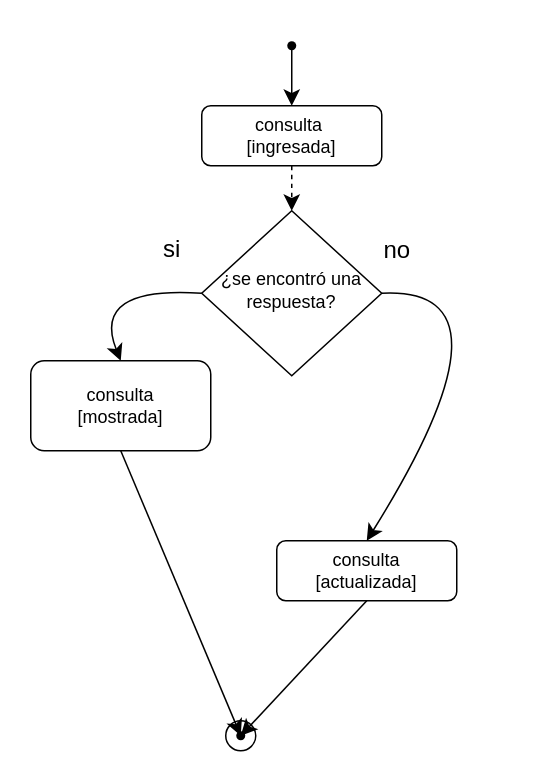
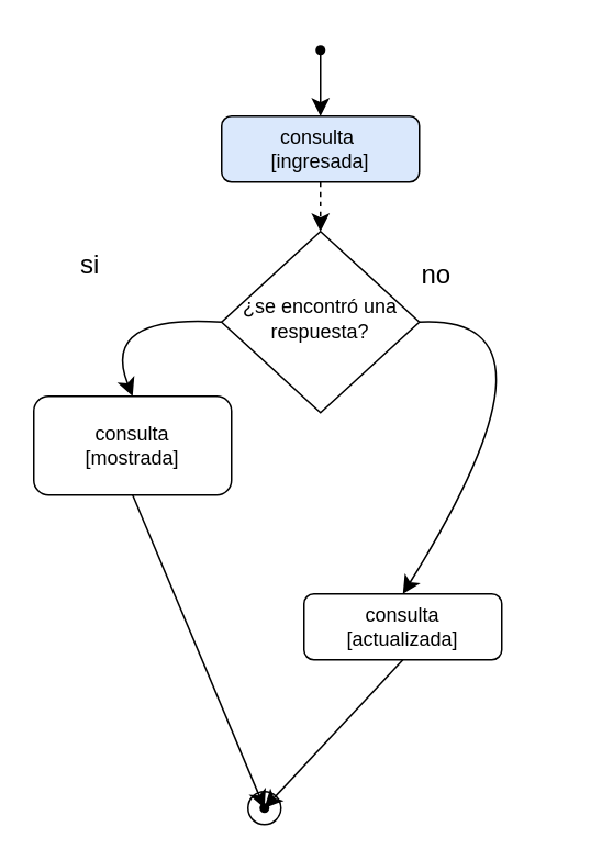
  <mxCell id="0" />
  <mxCell id="1" parent="0" />
- <mxCell id="2" value="&lt;font style=&quot;vertical-align: inherit;&quot;&gt;&lt;font style=&quot;vertical-align: inherit;&quot;&gt;&lt;font style=&quot;vertical-align: inherit;&quot;&gt;&lt;font style=&quot;vertical-align: inherit;&quot;&gt;&lt;font style=&quot;vertical-align: inherit;&quot;&gt;&lt;font style=&quot;vertical-align: inherit;&quot;&gt;consulta&amp;nbsp;&lt;/font&gt;&lt;/font&gt;&lt;/font&gt;&lt;/font&gt;&lt;/font&gt;&lt;/font&gt;&lt;div&gt;&lt;font style=&quot;vertical-align: inherit;&quot;&gt;&lt;font style=&quot;vertical-align: inherit;&quot;&gt;&lt;font style=&quot;vertical-align: inherit;&quot;&gt;&lt;font style=&quot;vertical-align: inherit;&quot;&gt;&lt;font style=&quot;vertical-align: inherit;&quot;&gt;&lt;font style=&quot;vertical-align: inherit;&quot;&gt;&lt;font style=&quot;vertical-align: inherit;&quot;&gt;&lt;font style=&quot;vertical-align: inherit;&quot;&gt;[ingresada]&lt;/font&gt;&lt;/font&gt;&lt;/font&gt;&lt;/font&gt;&lt;/font&gt;&lt;/font&gt;&lt;/font&gt;&lt;/font&gt;&lt;/div&gt;" style="rounded=1;whiteSpace=wrap;html=1;fontSize=12;glass=0;strokeWidth=1;shadow=0;" vertex="1" parent="1"><mxGeometry x="134" y="70" width="120" height="40" as="geometry" /></mxCell>
+ <mxCell id="2" value="&lt;font style=&quot;vertical-align: inherit;&quot;&gt;&lt;font style=&quot;vertical-align: inherit;&quot;&gt;&lt;font style=&quot;vertical-align: inherit;&quot;&gt;&lt;font style=&quot;vertical-align: inherit;&quot;&gt;&lt;font style=&quot;vertical-align: inherit;&quot;&gt;&lt;font style=&quot;vertical-align: inherit;&quot;&gt;consulta&amp;nbsp;&lt;/font&gt;&lt;/font&gt;&lt;/font&gt;&lt;/font&gt;&lt;/font&gt;&lt;/font&gt;&lt;div&gt;&lt;font style=&quot;vertical-align: inherit;&quot;&gt;&lt;font style=&quot;vertical-align: inherit;&quot;&gt;&lt;font style=&quot;vertical-align: inherit;&quot;&gt;&lt;font style=&quot;vertical-align: inherit;&quot;&gt;&lt;font style=&quot;vertical-align: inherit;&quot;&gt;&lt;font style=&quot;vertical-align: inherit;&quot;&gt;&lt;font style=&quot;vertical-align: inherit;&quot;&gt;&lt;font style=&quot;vertical-align: inherit;&quot;&gt;[ingresada]&lt;/font&gt;&lt;/font&gt;&lt;/font&gt;&lt;/font&gt;&lt;/font&gt;&lt;/font&gt;&lt;/font&gt;&lt;/font&gt;&lt;/div&gt;" style="rounded=1;whiteSpace=wrap;html=1;fontSize=12;glass=0;strokeWidth=1;shadow=0;fillColor=#dae8fc;" vertex="1" parent="1"><mxGeometry x="134" y="70" width="120" height="40" as="geometry" /></mxCell>
  <mxCell id="3" style="edgeStyle=none;curved=1;rounded=0;orthogonalLoop=1;jettySize=auto;html=1;exitX=0;exitY=0.5;exitDx=0;exitDy=0;entryX=0.5;entryY=0;entryDx=0;entryDy=0;fontSize=12;startSize=8;endSize=8;" edge="1" parent="1" source="5" target="8"><mxGeometry relative="1" as="geometry"><Array as="points"><mxPoint x="60" y="190" /></Array></mxGeometry></mxCell>
  <mxCell id="4" style="edgeStyle=none;curved=1;rounded=0;orthogonalLoop=1;jettySize=auto;html=1;exitX=1;exitY=0.5;exitDx=0;exitDy=0;entryX=0.5;entryY=0;entryDx=0;entryDy=0;fontSize=12;startSize=8;endSize=8;" edge="1" parent="1" source="5" target="9"><mxGeometry relative="1" as="geometry"><mxPoint x="330" y="240" as="targetPoint" /><Array as="points"><mxPoint x="350" y="190" /></Array></mxGeometry></mxCell>
  <mxCell id="5" value="&lt;font style=&quot;vertical-align: inherit;&quot;&gt;&lt;font style=&quot;vertical-align: inherit;&quot;&gt;&lt;font style=&quot;vertical-align: inherit;&quot;&gt;&lt;font style=&quot;vertical-align: inherit;&quot;&gt;¿se encontró una respuesta?&lt;/font&gt;&lt;/font&gt;&lt;/font&gt;&lt;/font&gt;" style="rhombus;whiteSpace=wrap;html=1;shadow=0;fontFamily=Helvetica;fontSize=12;align=center;strokeWidth=1;spacing=6;spacingTop=-4;" vertex="1" parent="1"><mxGeometry x="134" y="140" width="120" height="110" as="geometry" /></mxCell>
  <mxCell id="6" value="" style="shape=waypoint;sketch=0;size=6;pointerEvents=1;points=[];fillColor=none;resizable=0;rotatable=0;perimeter=centerPerimeter;snapToPoint=1;" vertex="1" parent="1"><mxGeometry x="184" y="20" width="20" height="20" as="geometry" /></mxCell>
  <mxCell id="7" value="" style="edgeStyle=none;orthogonalLoop=1;jettySize=auto;html=1;rounded=0;fontSize=12;startSize=8;endSize=8;curved=1;entryX=0.5;entryY=0;entryDx=0;entryDy=0;" edge="1" parent="1" source="6" target="2"><mxGeometry width="140" relative="1" as="geometry"><mxPoint x="-30" y="30" as="sourcePoint" /><mxPoint x="250" y="250" as="targetPoint" /><Array as="points" /></mxGeometry></mxCell>
  <mxCell id="8" value="&lt;font style=&quot;vertical-align: inherit;&quot;&gt;&lt;font style=&quot;vertical-align: inherit;&quot;&gt;consulta&lt;/font&gt;&lt;/font&gt;&lt;div&gt;&lt;font style=&quot;vertical-align: inherit;&quot;&gt;&lt;font style=&quot;vertical-align: inherit;&quot;&gt;&lt;font style=&quot;vertical-align: inherit;&quot;&gt;&lt;font style=&quot;vertical-align: inherit;&quot;&gt;[mostrada]&lt;/font&gt;&lt;/font&gt;&lt;/font&gt;&lt;/font&gt;&lt;/div&gt;" style="rounded=1;whiteSpace=wrap;html=1;" vertex="1" parent="1"><mxGeometry x="20" y="240" width="120" height="60" as="geometry" /></mxCell>
  <mxCell id="9" value="&lt;font style=&quot;vertical-align: inherit;&quot;&gt;&lt;font style=&quot;vertical-align: inherit;&quot;&gt;&lt;font style=&quot;vertical-align: inherit;&quot;&gt;&lt;font style=&quot;vertical-align: inherit;&quot;&gt;&lt;font style=&quot;vertical-align: inherit;&quot;&gt;&lt;font style=&quot;vertical-align: inherit;&quot;&gt;consulta&lt;/font&gt;&lt;/font&gt;&lt;/font&gt;&lt;/font&gt;&lt;/font&gt;&lt;/font&gt;&lt;div&gt;&lt;font style=&quot;vertical-align: inherit;&quot;&gt;&lt;font style=&quot;vertical-align: inherit;&quot;&gt;&lt;font style=&quot;vertical-align: inherit;&quot;&gt;&lt;font style=&quot;vertical-align: inherit;&quot;&gt;&lt;font style=&quot;vertical-align: inherit;&quot;&gt;&lt;font style=&quot;vertical-align: inherit;&quot;&gt;&lt;font style=&quot;vertical-align: inherit;&quot;&gt;&lt;font style=&quot;vertical-align: inherit;&quot;&gt;[actualizada]&lt;/font&gt;&lt;/font&gt;&lt;/font&gt;&lt;/font&gt;&lt;/font&gt;&lt;/font&gt;&lt;/font&gt;&lt;/font&gt;&lt;/div&gt;" style="rounded=1;whiteSpace=wrap;html=1;" vertex="1" parent="1"><mxGeometry x="184" y="360" width="120" height="40" as="geometry" /></mxCell>
- <mxCell id="10" value="&lt;font style=&quot;vertical-align: inherit;&quot;&gt;&lt;font style=&quot;vertical-align: inherit;&quot;&gt;si&lt;/font&gt;&lt;/font&gt;" style="text;html=1;align=center;verticalAlign=middle;resizable=0;points=[];autosize=1;strokeColor=none;fillColor=none;fontSize=16;" vertex="1" parent="1"><mxGeometry x="94" y="150" width="40" height="30" as="geometry" /></mxCell>
+ <mxCell id="10" value="&lt;font style=&quot;vertical-align: inherit;&quot;&gt;&lt;font style=&quot;vertical-align: inherit;&quot;&gt;si&lt;/font&gt;&lt;/font&gt;" style="text;html=1;align=center;verticalAlign=middle;resizable=0;points=[];autosize=1;strokeColor=none;fillColor=none;fontSize=16;" vertex="1" parent="1"><mxGeometry x="34" y="145" width="40" height="30" as="geometry" /></mxCell>
  <mxCell id="11" value="&lt;font style=&quot;vertical-align: inherit;&quot;&gt;&lt;font style=&quot;vertical-align: inherit;&quot;&gt;&lt;font style=&quot;vertical-align: inherit;&quot;&gt;&lt;font style=&quot;vertical-align: inherit;&quot;&gt;no&lt;/font&gt;&lt;/font&gt;&lt;/font&gt;&lt;/font&gt;" style="text;html=1;align=center;verticalAlign=middle;resizable=0;points=[];autosize=1;strokeColor=none;fillColor=none;fontSize=16;" vertex="1" parent="1"><mxGeometry x="244" y="151" width="40" height="30" as="geometry" /></mxCell>
  <mxCell id="12" value="" style="ellipse;whiteSpace=wrap;html=1;" vertex="1" parent="1"><mxGeometry x="150" y="480" width="20" height="20" as="geometry" /></mxCell>
  <mxCell id="13" value="" style="shape=waypoint;sketch=0;size=6;pointerEvents=1;points=[];fillColor=none;resizable=0;rotatable=0;perimeter=centerPerimeter;snapToPoint=1;" vertex="1" parent="1"><mxGeometry x="150" y="480" width="20" height="20" as="geometry" /></mxCell>
  <mxCell id="14" style="edgeStyle=none;curved=1;rounded=0;orthogonalLoop=1;jettySize=auto;html=1;exitX=0.5;exitY=1;exitDx=0;exitDy=0;entryX=0.7;entryY=0.3;entryDx=0;entryDy=0;entryPerimeter=0;fontSize=12;startSize=8;endSize=8;" edge="1" parent="1" source="9" target="13"><mxGeometry relative="1" as="geometry" /></mxCell>
  <mxCell id="15" style="edgeStyle=none;curved=1;rounded=0;orthogonalLoop=1;jettySize=auto;html=1;exitX=0.5;exitY=1;exitDx=0;exitDy=0;entryX=0.3;entryY=0.3;entryDx=0;entryDy=0;entryPerimeter=0;fontSize=12;startSize=8;endSize=8;" edge="1" parent="1" source="8" target="13"><mxGeometry relative="1" as="geometry" /></mxCell>
  <mxCell id="16" value="" style="edgeStyle=none;orthogonalLoop=1;jettySize=auto;html=1;rounded=0;fontSize=12;startSize=8;endSize=8;curved=1;exitX=0.5;exitY=1;exitDx=0;exitDy=0;entryX=0.5;entryY=0;entryDx=0;entryDy=0;dashed=1;" edge="1" parent="1" source="2" target="5"><mxGeometry width="140" relative="1" as="geometry"><mxPoint x="60" y="270" as="sourcePoint" /><mxPoint x="200" y="270" as="targetPoint" /><Array as="points" /></mxGeometry></mxCell>
